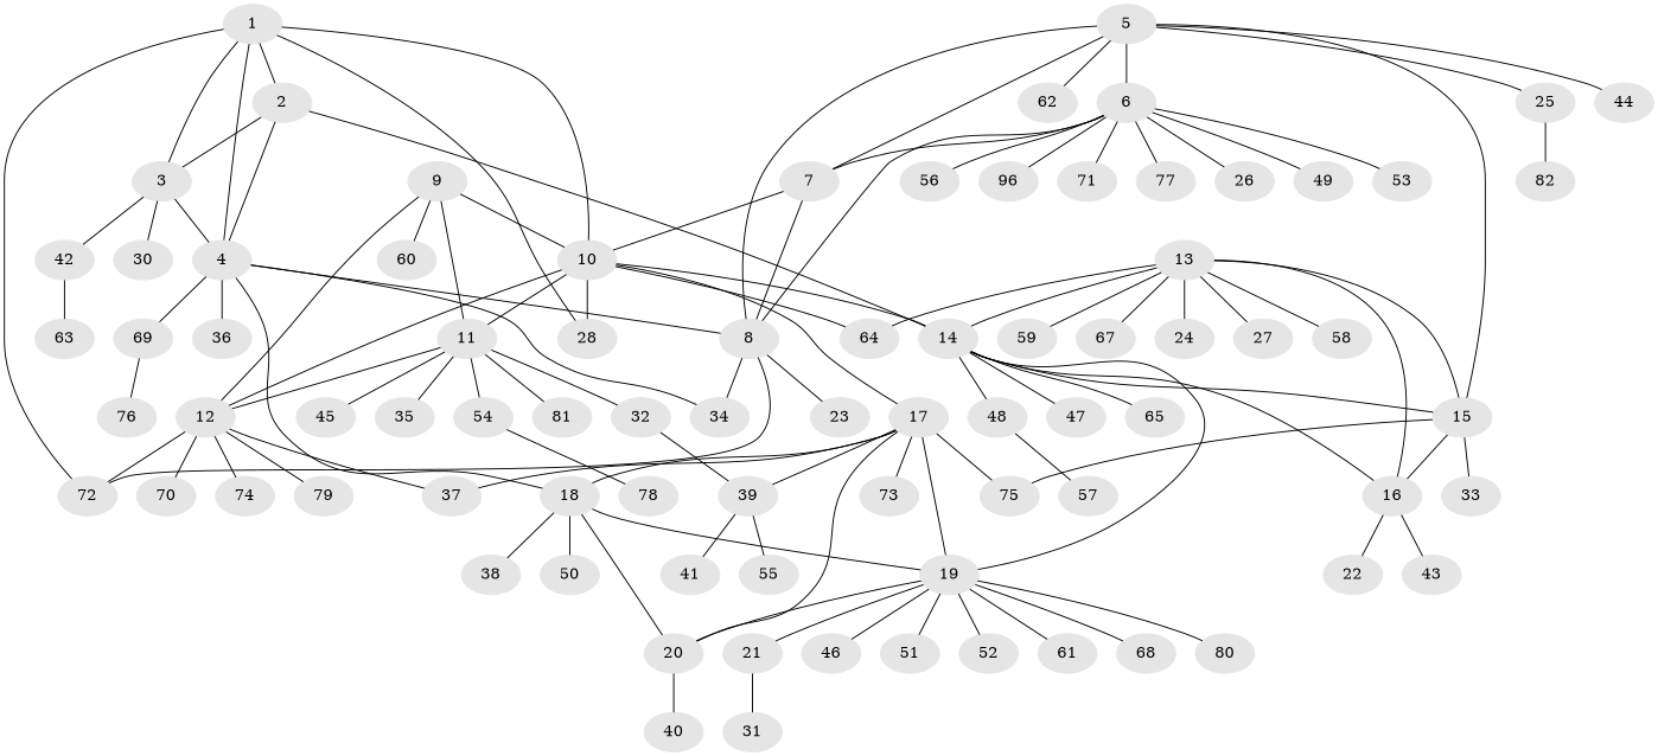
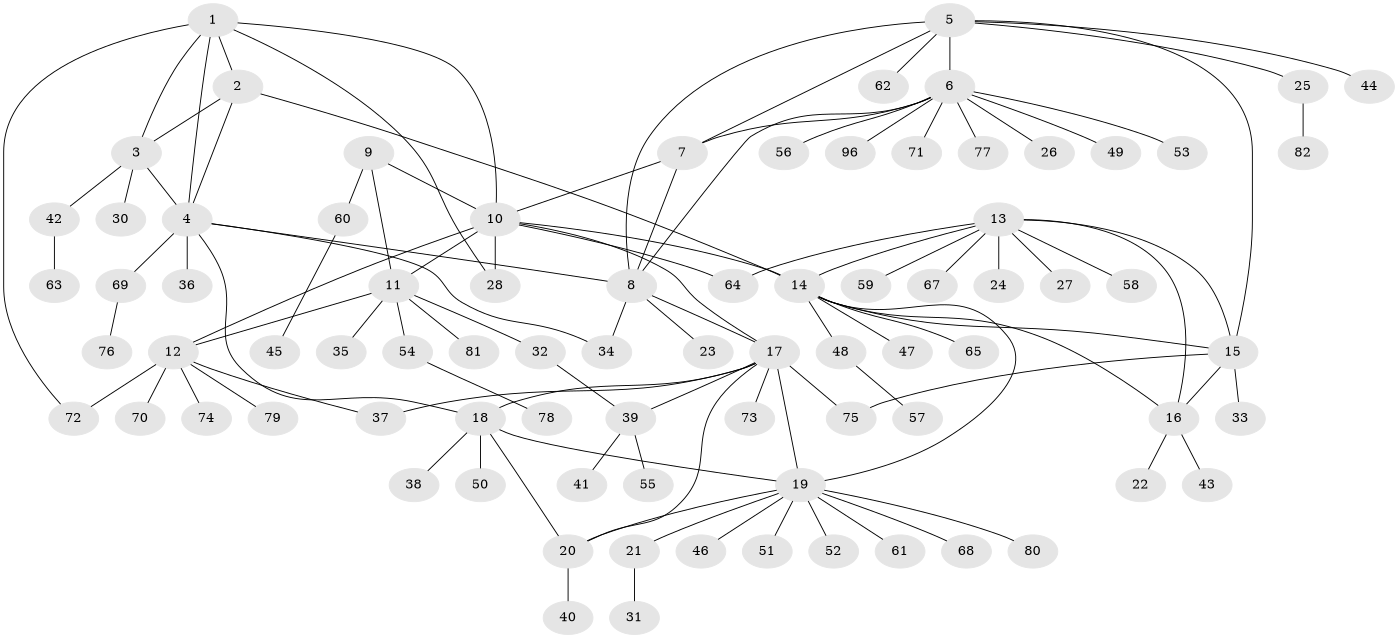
  graph {
    node [color=gray90 style=filled]
    1
    2
    3
    4
    10
    28
    72
    14
    30
    42
    8
    18
    34
    36
    69
    17
    11
    12
    64
    15
    16
    19
    47
    48
    65
    63
    23
    20
    38
    50
    76
    5
    6
    7
    25
    44
    62
    26
    49
    53
    56
    n42 [label=96]
    71
    77
    33
    75
    82
    37
    39
    73
    9
    60
    32
    35
    45
    54
    81
    70
    74
    79
    78
    13
    24
    27
    58
    59
    67
    22
    43
    21
    46
    51
    52
    61
    68
    80
    57
    40
    41
    55
    31
    1 -- 2
    1 -- 3
    1 -- 4
    1 -- 10
    1 -- 28
    1 -- 72
    2 -- 3
    2 -- 4
    2 -- 14
    3 -- 4
    3 -- 30
    3 -- 42
    4 -- 8
    4 -- 18
    4 -- 34
    4 -- 36
    4 -- 69
    10 -- 28
    10 -- 14
    10 -- 17
    10 -- 11
    10 -- 12
    10 -- 64
    14 -- 15
    14 -- 16
    14 -- 19
    14 -- 47
    14 -- 48
    14 -- 65
    42 -- 63
    8 -- 34
-   8 -- 72
+   8 -- 17
    8 -- 23
    18 -- 19
    18 -- 20
    18 -- 38
    18 -- 50
    69 -- 76
    17 -- 18
    17 -- 19
    17 -- 20
    17 -- 75
    17 -- 37
    17 -- 39
    17 -- 73
    11 -- 12
    11 -- 32
    11 -- 35
-   11 -- 45
+   60 -- 45
    11 -- 54
    11 -- 81
    12 -- 72
    12 -- 37
    12 -- 70
    12 -- 74
    12 -- 79
    15 -- 16
    15 -- 33
    15 -- 75
    16 -- 22
    16 -- 43
    19 -- 20
    19 -- 21
    19 -- 46
    19 -- 51
    19 -- 52
    19 -- 61
    19 -- 68
    19 -- 80
    48 -- 57
    20 -- 40
    5 -- 8
    5 -- 15
    5 -- 6
    5 -- 7
    5 -- 25
    5 -- 44
    5 -- 62
    6 -- 8
    6 -- 7
    6 -- 26
    6 -- 49
    6 -- 53
    6 -- 56
    6 -- n42
    6 -- 71
    6 -- 77
    7 -- 10
    7 -- 8
    25 -- 82
    39 -- 41
    39 -- 55
    9 -- 10
    9 -- 11
-   9 -- 12
    9 -- 60
    32 -- 39
    54 -- 78
    13 -- 14
    13 -- 64
    13 -- 15
    13 -- 16
    13 -- 24
    13 -- 27
    13 -- 58
    13 -- 59
    13 -- 67
    21 -- 31
  }
